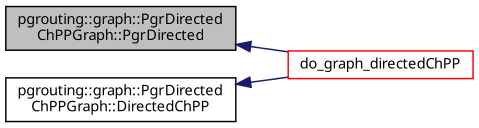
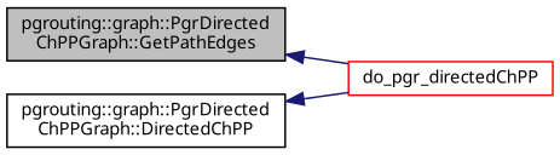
  digraph {
    fontname="Noto Sans"
    rankdir=LR
    node [color=black fillcolor=white fontname="Noto Sans" fontsize=10 shape=record style=filled]
    edge [color=midnightblue dir=back fontname="Noto Sans" fontsize=10 labelfontname=Helvetica labelfontsize=10 style=solid]
-   n1 [fillcolor=grey75 fontcolor=black height=0.2 label="pgrouting::graph::PgrDirected\lChPPGraph::PgrDirected" width=0.4]
-   n2 [color=red height=0.2 label=do_graph_directedChPP width=0.4]
+   n1 [fillcolor=grey75 fontcolor=black height=0.2 label="pgrouting::graph::PgrDirected\lChPPGraph::GetPathEdges" width=0.4]
+   n2 [color=red height=0.2 label=do_pgr_directedChPP width=0.4]
    n3 [height=0.2 label="pgrouting::graph::PgrDirected\lChPPGraph::DirectedChPP" width=0.4]
    n1 -> n2
    n3 -> n2
  }
